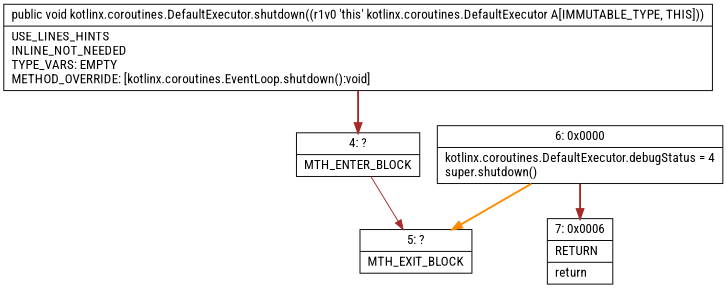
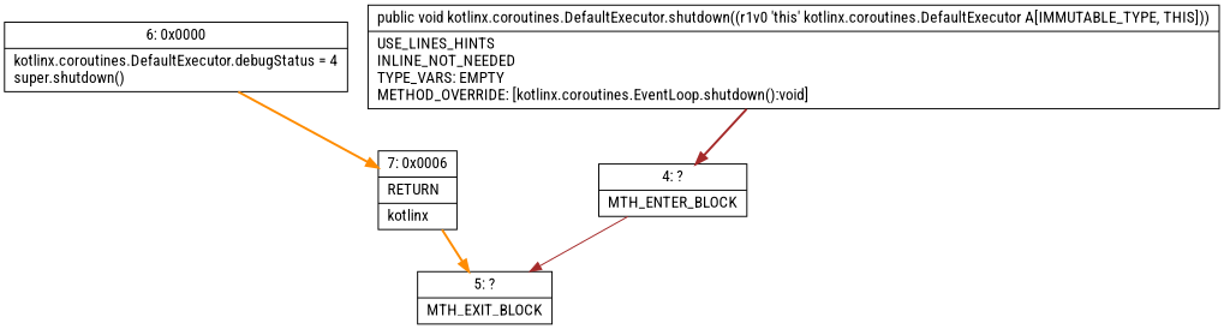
  digraph {
    fontname="Roboto Condensed"
    node [fontname="Roboto Condensed" shape=record]
    edge [color=brown fontname="Roboto Condensed" style=bold]
    n1 [label="{4\:\ ?|MTH_ENTER_BLOCK\l}"]
    n2 [label="{5\:\ ?|MTH_EXIT_BLOCK\l}"]
    n3 [label="{6\:\ 0x0000|kotlinx.coroutines.DefaultExecutor.debugStatus = 4\lsuper.shutdown()\l}"]
-   n4 [label="{7\:\ 0x0006|RETURN\l|return\l}"]
+   n4 [label="{7\:\ 0x0006|RETURN\l|kotlinx\l}"]
    n5 [label="{public void kotlinx.coroutines.DefaultExecutor.shutdown((r1v0 'this' kotlinx.coroutines.DefaultExecutor A[IMMUTABLE_TYPE, THIS]))  | USE_LINES_HINTS\lINLINE_NOT_NEEDED\lTYPE_VARS: EMPTY\lMETHOD_OVERRIDE: [kotlinx.coroutines.EventLoop.shutdown():void]\l}"]
    n1 -> n2 [style=solid]
-   n3 -> n4
-   n3 -> n2 [color=darkorange]
+   n3 -> n4 [color=darkorange]
+   n4 -> n2 [color=darkorange]
    n5 -> n1
  }
